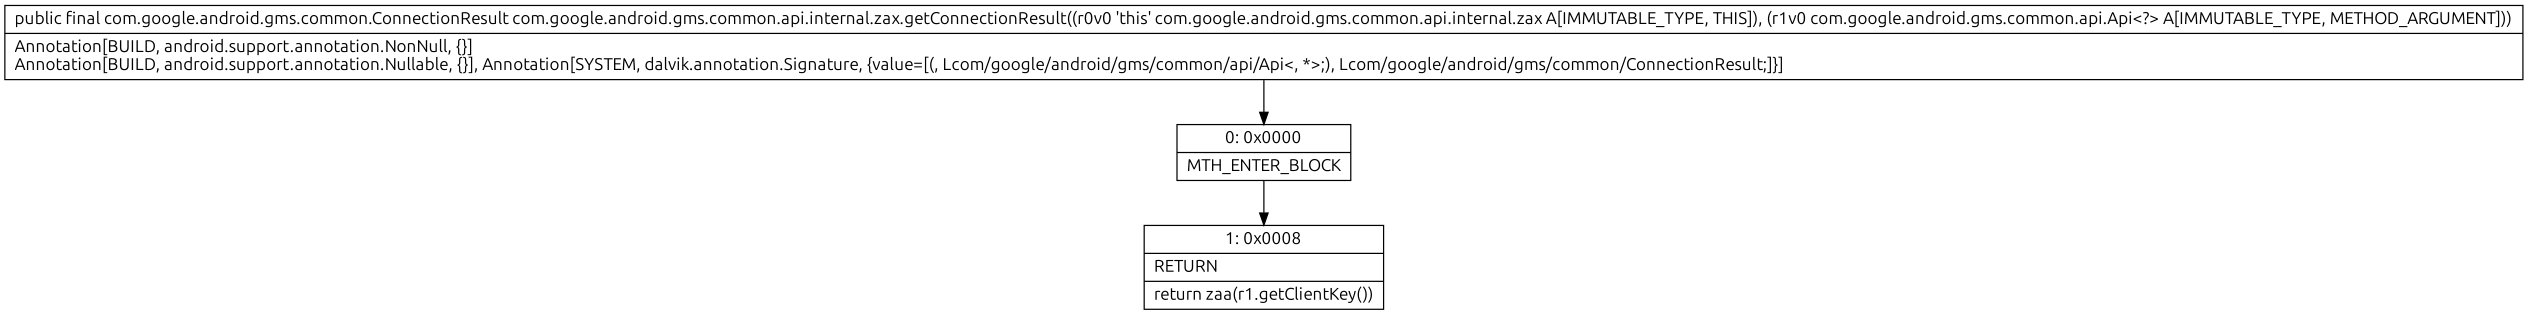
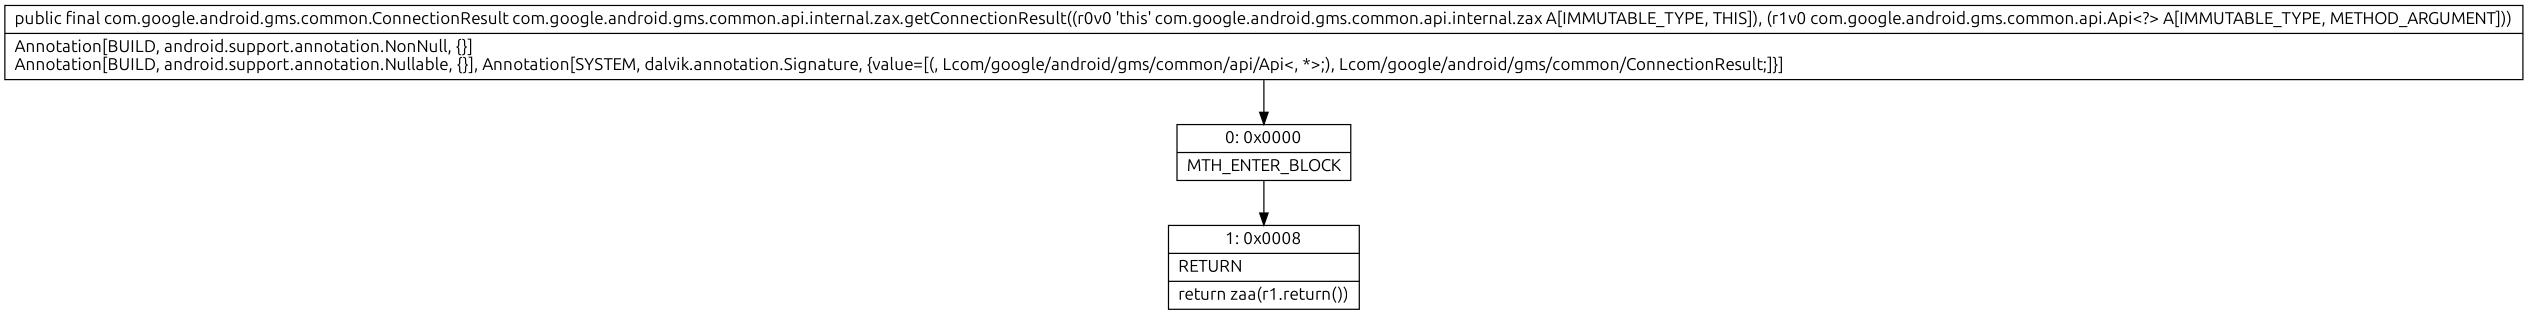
  digraph {
    fontname=Ubuntu
    node [shape=record fontname=Ubuntu]
    edge [fontname=Ubuntu]
    n1 [label="{0\:\ 0x0000|MTH_ENTER_BLOCK\l}"]
-   n2 [label="{1\:\ 0x0008|RETURN\l|return zaa(r1.getClientKey())\l}"]
+   n2 [label="{1\:\ 0x0008|RETURN\l|return zaa(r1.return())\l}"]
    n3 [label="{public final com.google.android.gms.common.ConnectionResult com.google.android.gms.common.api.internal.zax.getConnectionResult((r0v0 'this' com.google.android.gms.common.api.internal.zax A[IMMUTABLE_TYPE, THIS]), (r1v0 com.google.android.gms.common.api.Api\<?\> A[IMMUTABLE_TYPE, METHOD_ARGUMENT]))  | Annotation[BUILD, android.support.annotation.NonNull, \{\}]\lAnnotation[BUILD, android.support.annotation.Nullable, \{\}], Annotation[SYSTEM, dalvik.annotation.Signature, \{value=[(, Lcom\/google\/android\/gms\/common\/api\/Api\<, *\>;), Lcom\/google\/android\/gms\/common\/ConnectionResult;]\}]\l}"]
    n1 -> n2
    n3 -> n1
  }
